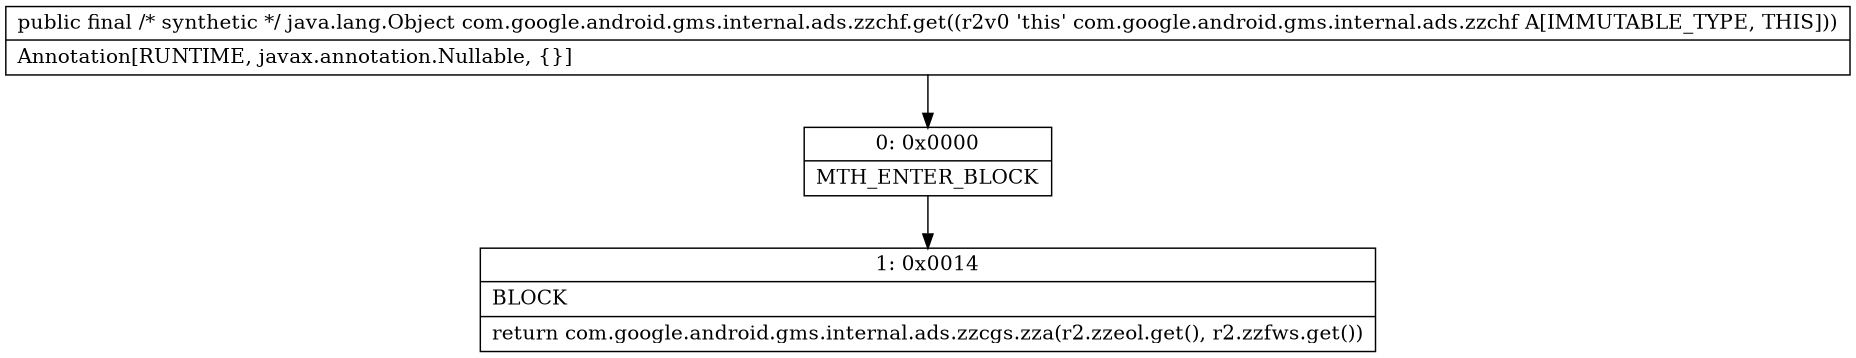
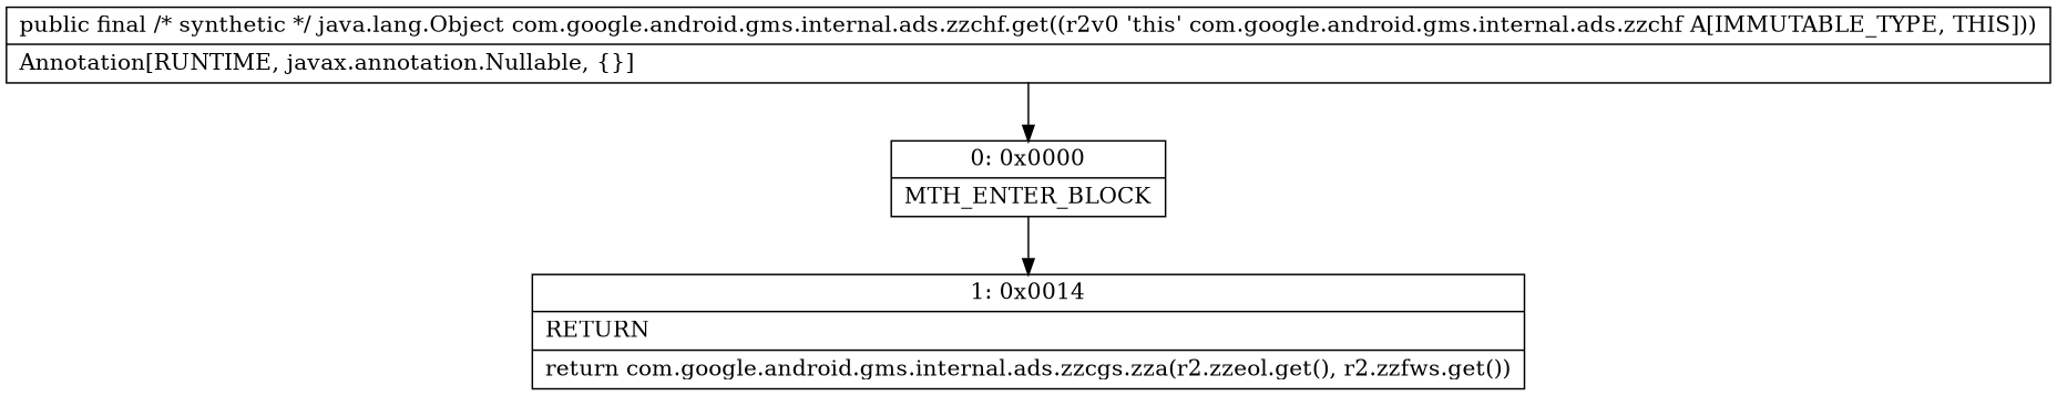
  digraph {
    node [shape=record]
    n1 [label="{0\:\ 0x0000|MTH_ENTER_BLOCK\l}"]
-   n2 [label="{1\:\ 0x0014|BLOCK\l|return com.google.android.gms.internal.ads.zzcgs.zza(r2.zzeol.get(), r2.zzfws.get())\l}"]
+   n2 [label="{1\:\ 0x0014|RETURN\l|return com.google.android.gms.internal.ads.zzcgs.zza(r2.zzeol.get(), r2.zzfws.get())\l}"]
    n3 [label="{public final \/* synthetic *\/ java.lang.Object com.google.android.gms.internal.ads.zzchf.get((r2v0 'this' com.google.android.gms.internal.ads.zzchf A[IMMUTABLE_TYPE, THIS]))  | Annotation[RUNTIME, javax.annotation.Nullable, \{\}]\l}"]
    n1 -> n2
    n3 -> n1
  }
